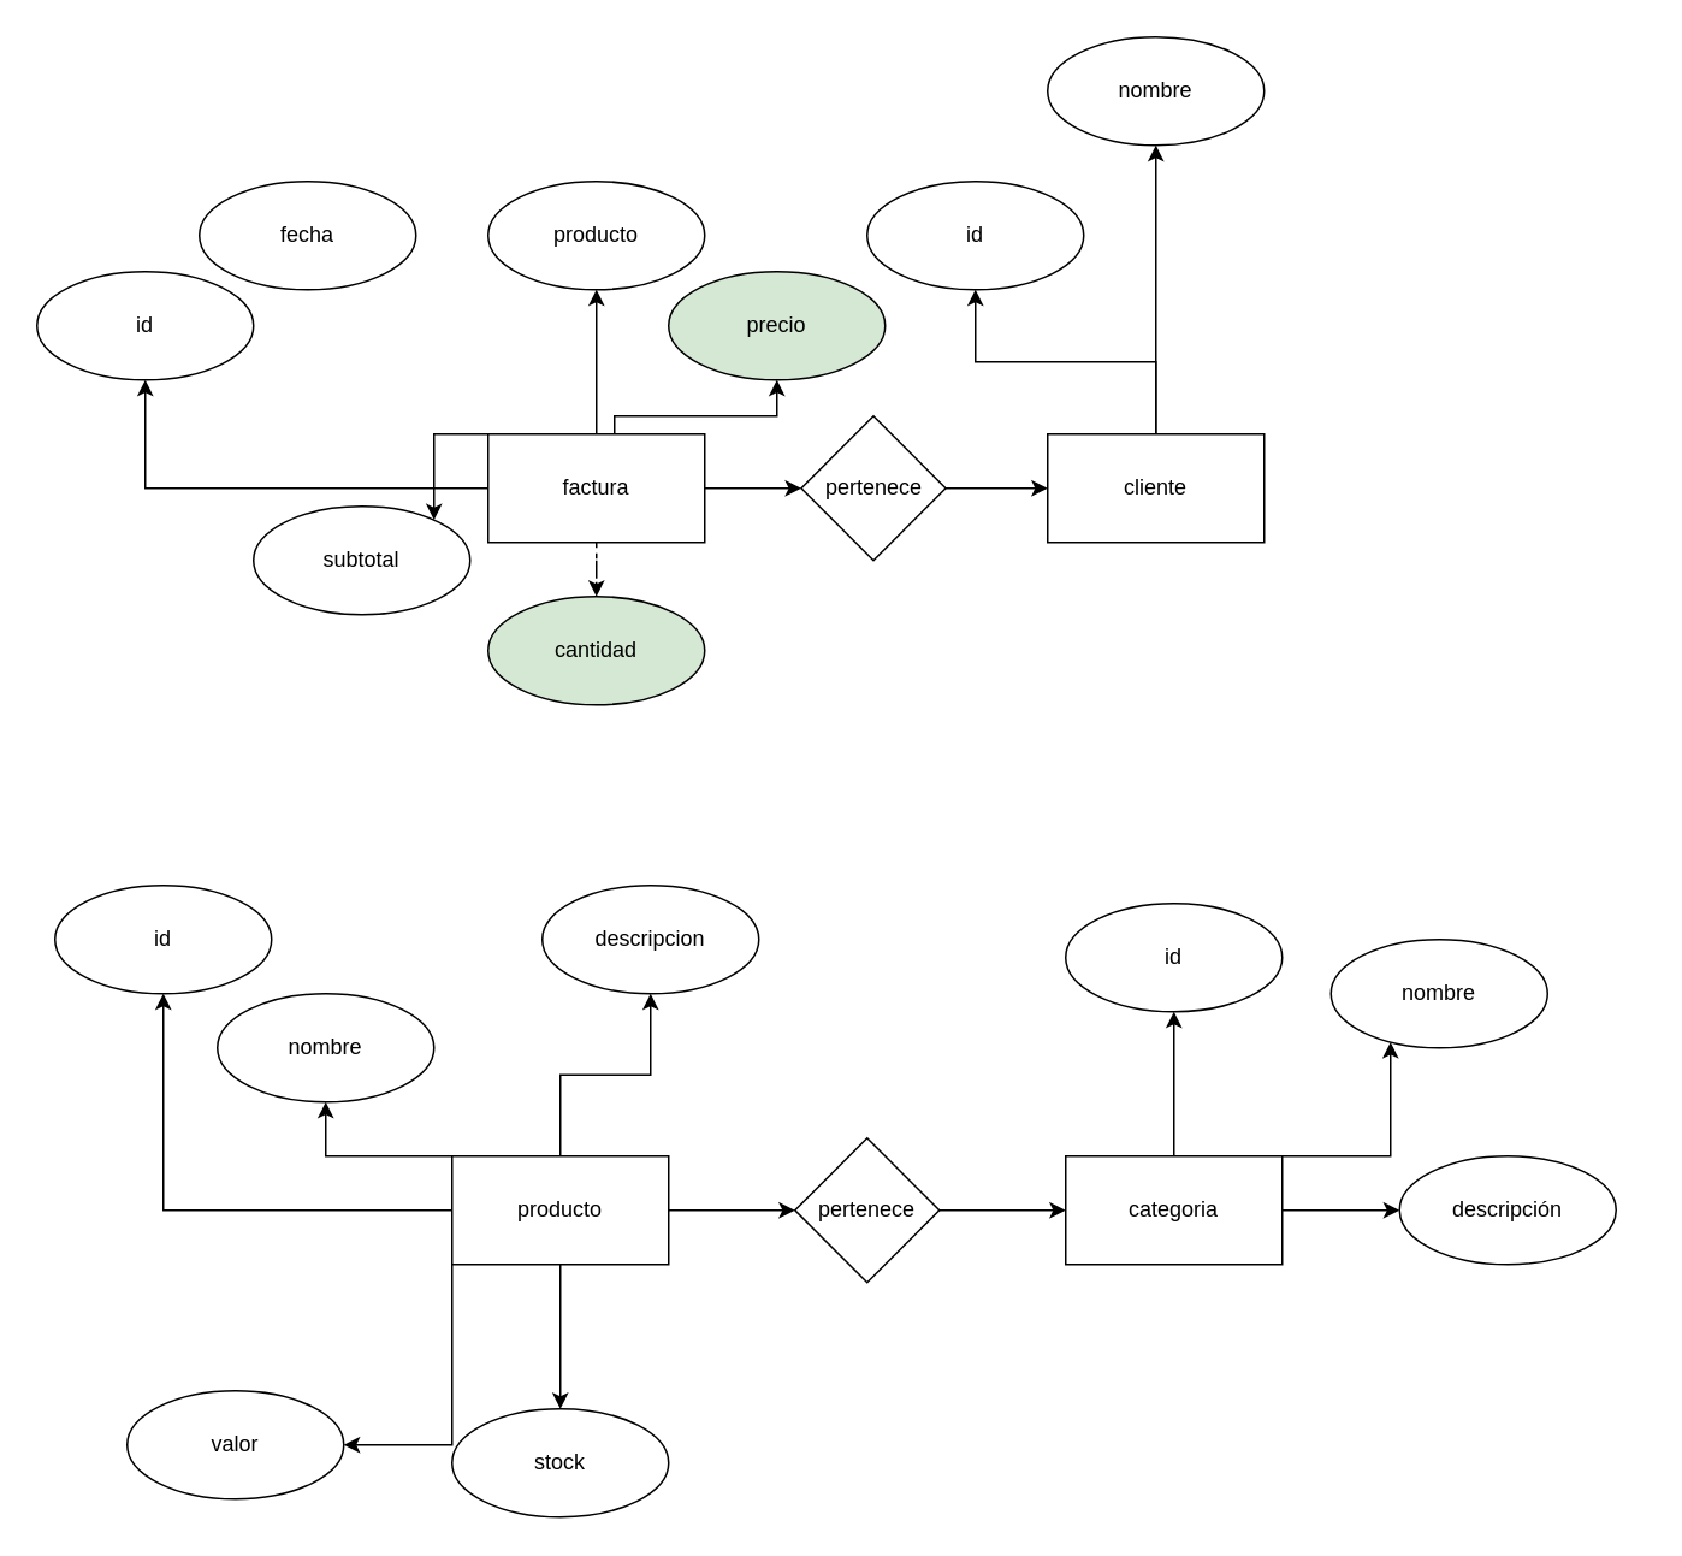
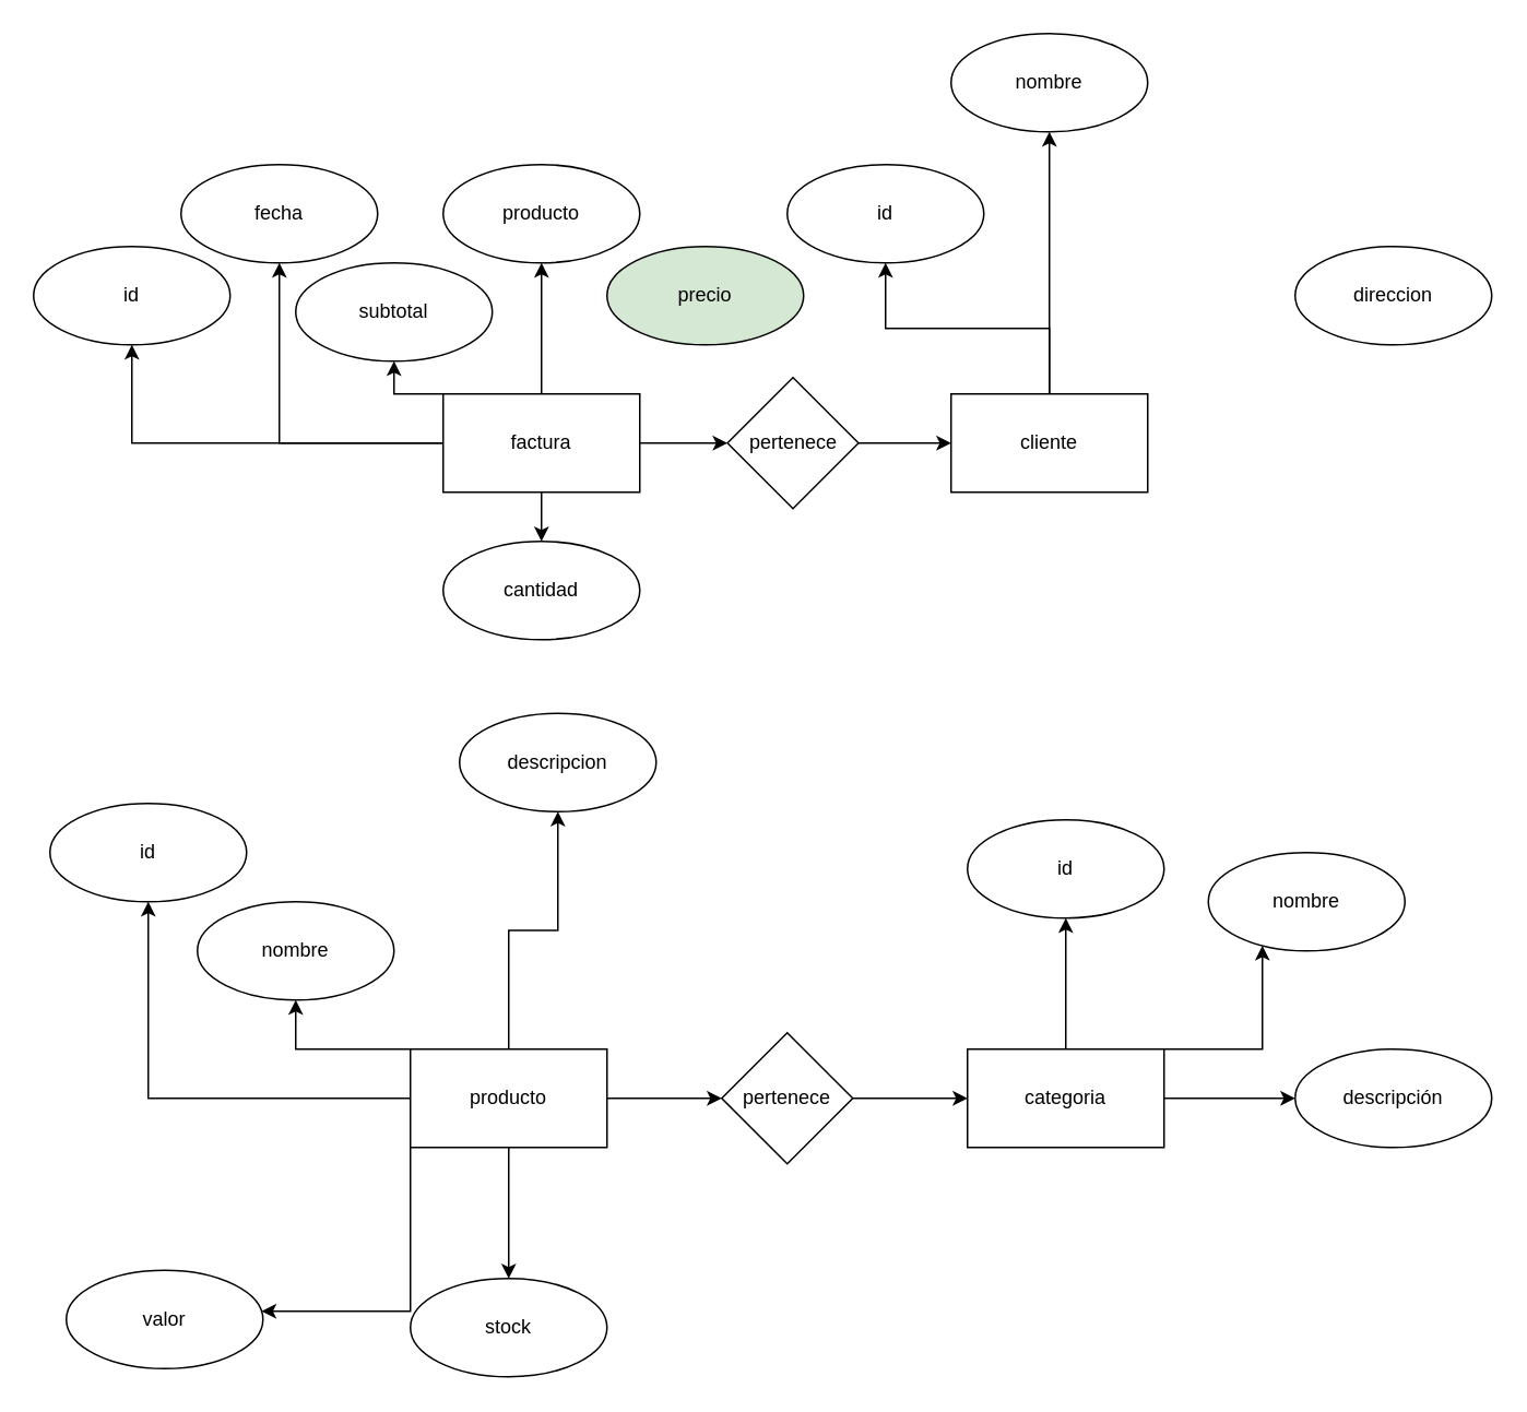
  <mxCell id="0" />
  <mxCell id="1" parent="0" />
  <mxCell id="2" value="" style="edgeStyle=orthogonalEdgeStyle;rounded=0;orthogonalLoop=1;jettySize=auto;html=1;" edge="1" parent="1" source="9" target="24"><mxGeometry relative="1" as="geometry" /></mxCell>
  <mxCell id="3" value="" style="edgeStyle=orthogonalEdgeStyle;rounded=0;orthogonalLoop=1;jettySize=auto;html=1;" edge="1" parent="1" source="9" target="25"><mxGeometry relative="1" as="geometry" /></mxCell>
- <mxCell id="5" value="" style="edgeStyle=orthogonalEdgeStyle;rounded=0;orthogonalLoop=1;jettySize=auto;html=1;" edge="1" parent="1" source="9" target="27"><mxGeometry relative="1" as="geometry"><Array as="points"><mxPoint x="340" y="230" /><mxPoint x="430" y="230" /></Array></mxGeometry></mxCell>
+ <mxCell id="4" value="" style="edgeStyle=orthogonalEdgeStyle;rounded=0;orthogonalLoop=1;jettySize=auto;html=1;" edge="1" parent="1" source="9" target="26"><mxGeometry relative="1" as="geometry" /></mxCell>
  <mxCell id="6" value="" style="edgeStyle=orthogonalEdgeStyle;rounded=0;orthogonalLoop=1;jettySize=auto;html=1;" edge="1" parent="1" source="9" target="28"><mxGeometry relative="1" as="geometry"><Array as="points"><mxPoint x="240" y="240" /></Array></mxGeometry></mxCell>
  <mxCell id="7" value="" style="edgeStyle=orthogonalEdgeStyle;rounded=0;orthogonalLoop=1;jettySize=auto;html=1;" edge="1" parent="1" source="9" target="33"><mxGeometry relative="1" as="geometry" /></mxCell>
- <mxCell id="8" value="" style="edgeStyle=orthogonalEdgeStyle;rounded=0;orthogonalLoop=1;jettySize=auto;html=1;dashed=1;" edge="1" parent="1" source="9" target="44"><mxGeometry relative="1" as="geometry" /></mxCell>
+ <mxCell id="8" value="" style="edgeStyle=orthogonalEdgeStyle;rounded=0;orthogonalLoop=1;jettySize=auto;html=1;" edge="1" parent="1" source="9" target="44"><mxGeometry relative="1" as="geometry" /></mxCell>
  <mxCell id="9" value="factura" style="rounded=0;whiteSpace=wrap;html=1;" vertex="1" parent="1"><mxGeometry x="270" y="240" width="120" height="60" as="geometry" /></mxCell>
  <mxCell id="10" value="" style="edgeStyle=orthogonalEdgeStyle;rounded=0;orthogonalLoop=1;jettySize=auto;html=1;" edge="1" parent="1" source="12" target="30"><mxGeometry relative="1" as="geometry" /></mxCell>
  <mxCell id="11" value="" style="edgeStyle=orthogonalEdgeStyle;rounded=0;orthogonalLoop=1;jettySize=auto;html=1;" edge="1" parent="1" source="12" target="31"><mxGeometry relative="1" as="geometry" /></mxCell>
  <mxCell id="12" value="cliente" style="rounded=0;whiteSpace=wrap;html=1;" vertex="1" parent="1"><mxGeometry x="580" y="240" width="120" height="60" as="geometry" /></mxCell>
  <mxCell id="13" value="" style="edgeStyle=orthogonalEdgeStyle;rounded=0;orthogonalLoop=1;jettySize=auto;html=1;" edge="1" parent="1" source="19" target="35"><mxGeometry relative="1" as="geometry" /></mxCell>
  <mxCell id="14" value="" style="edgeStyle=orthogonalEdgeStyle;rounded=0;orthogonalLoop=1;jettySize=auto;html=1;" edge="1" parent="1" source="19" target="36"><mxGeometry relative="1" as="geometry"><Array as="points"><mxPoint x="180" y="640" /></Array></mxGeometry></mxCell>
  <mxCell id="15" value="" style="edgeStyle=orthogonalEdgeStyle;rounded=0;orthogonalLoop=1;jettySize=auto;html=1;" edge="1" parent="1" source="19" target="37"><mxGeometry relative="1" as="geometry" /></mxCell>
  <mxCell id="16" value="" style="edgeStyle=orthogonalEdgeStyle;rounded=0;orthogonalLoop=1;jettySize=auto;html=1;" edge="1" parent="1" source="19" target="38"><mxGeometry relative="1" as="geometry" /></mxCell>
  <mxCell id="17" value="" style="edgeStyle=orthogonalEdgeStyle;rounded=0;orthogonalLoop=1;jettySize=auto;html=1;" edge="1" parent="1" source="19" target="42"><mxGeometry relative="1" as="geometry" /></mxCell>
  <mxCell id="18" value="" style="edgeStyle=orthogonalEdgeStyle;rounded=0;orthogonalLoop=1;jettySize=auto;html=1;" edge="1" parent="1" source="19" target="43"><mxGeometry relative="1" as="geometry"><Array as="points"><mxPoint x="250" y="800" /></Array></mxGeometry></mxCell>
  <mxCell id="19" value="producto" style="rounded=0;whiteSpace=wrap;html=1;" vertex="1" parent="1"><mxGeometry x="250" y="640" width="120" height="60" as="geometry" /></mxCell>
  <mxCell id="20" value="" style="edgeStyle=orthogonalEdgeStyle;rounded=0;orthogonalLoop=1;jettySize=auto;html=1;" edge="1" parent="1" source="23" target="39"><mxGeometry relative="1" as="geometry" /></mxCell>
  <mxCell id="21" value="" style="edgeStyle=orthogonalEdgeStyle;rounded=0;orthogonalLoop=1;jettySize=auto;html=1;" edge="1" parent="1" source="23" target="40"><mxGeometry relative="1" as="geometry" /></mxCell>
  <mxCell id="22" value="" style="edgeStyle=orthogonalEdgeStyle;rounded=0;orthogonalLoop=1;jettySize=auto;html=1;" edge="1" parent="1" source="23" target="41"><mxGeometry relative="1" as="geometry"><Array as="points"><mxPoint x="770" y="640" /></Array></mxGeometry></mxCell>
  <mxCell id="23" value="categoria" style="rounded=0;whiteSpace=wrap;html=1;" vertex="1" parent="1"><mxGeometry x="590" y="640" width="120" height="60" as="geometry" /></mxCell>
  <mxCell id="24" value="producto" style="ellipse;whiteSpace=wrap;html=1;rounded=0;" vertex="1" parent="1"><mxGeometry x="270" y="100" width="120" height="60" as="geometry" /></mxCell>
  <mxCell id="25" value="id" style="ellipse;whiteSpace=wrap;html=1;rounded=0;" vertex="1" parent="1"><mxGeometry x="20" y="150" width="120" height="60" as="geometry" /></mxCell>
  <mxCell id="26" value="fecha" style="ellipse;whiteSpace=wrap;html=1;rounded=0;" vertex="1" parent="1"><mxGeometry x="110" y="100" width="120" height="60" as="geometry" /></mxCell>
  <mxCell id="27" value="precio" style="ellipse;whiteSpace=wrap;html=1;rounded=0;fillColor=#d5e8d4;" vertex="1" parent="1"><mxGeometry x="370" y="150" width="120" height="60" as="geometry" /></mxCell>
- <mxCell id="28" value="subtotal" style="ellipse;whiteSpace=wrap;html=1;rounded=0;" vertex="1" parent="1"><mxGeometry x="140" y="280" width="120" height="60" as="geometry" /></mxCell>
+ <mxCell id="28" value="subtotal" style="ellipse;whiteSpace=wrap;html=1;rounded=0;" vertex="1" parent="1"><mxGeometry x="180" y="160" width="120" height="60" as="geometry" /></mxCell>
+ <mxCell id="29" value="direccion" style="ellipse;whiteSpace=wrap;html=1;rounded=0;" vertex="1" parent="1"><mxGeometry x="790" y="150" width="120" height="60" as="geometry" /></mxCell>
  <mxCell id="30" value="id" style="ellipse;whiteSpace=wrap;html=1;rounded=0;" vertex="1" parent="1"><mxGeometry x="480" y="100" width="120" height="60" as="geometry" /></mxCell>
  <mxCell id="31" value="nombre" style="ellipse;whiteSpace=wrap;html=1;rounded=0;" vertex="1" parent="1"><mxGeometry x="580" y="20" width="120" height="60" as="geometry" /></mxCell>
  <mxCell id="32" value="" style="edgeStyle=orthogonalEdgeStyle;rounded=0;orthogonalLoop=1;jettySize=auto;html=1;" edge="1" parent="1" source="33" target="12"><mxGeometry relative="1" as="geometry" /></mxCell>
  <mxCell id="33" value="pertenece" style="rhombus;whiteSpace=wrap;html=1;rounded=0;" vertex="1" parent="1"><mxGeometry x="443.5" y="230" width="80" height="80" as="geometry" /></mxCell>
  <mxCell id="34" value="" style="edgeStyle=orthogonalEdgeStyle;rounded=0;orthogonalLoop=1;jettySize=auto;html=1;" edge="1" parent="1" source="35" target="23"><mxGeometry relative="1" as="geometry" /></mxCell>
  <mxCell id="35" value="pertenece" style="rhombus;whiteSpace=wrap;html=1;rounded=0;" vertex="1" parent="1"><mxGeometry x="440" y="630" width="80" height="80" as="geometry" /></mxCell>
  <mxCell id="36" value="nombre" style="ellipse;whiteSpace=wrap;html=1;rounded=0;" vertex="1" parent="1"><mxGeometry x="120" y="550" width="120" height="60" as="geometry" /></mxCell>
- <mxCell id="37" value="descripcion" style="ellipse;whiteSpace=wrap;html=1;rounded=0;" vertex="1" parent="1"><mxGeometry x="300" y="490" width="120" height="60" as="geometry" /></mxCell>
+ <mxCell id="37" value="descripcion" style="ellipse;whiteSpace=wrap;html=1;rounded=0;" vertex="1" parent="1"><mxGeometry x="280" y="435" width="120" height="60" as="geometry" /></mxCell>
  <mxCell id="38" value="id" style="ellipse;whiteSpace=wrap;html=1;rounded=0;" vertex="1" parent="1"><mxGeometry y="490" width="120" height="60" as="geometry" x="30" /></mxCell>
  <mxCell id="39" value="id" style="ellipse;whiteSpace=wrap;html=1;rounded=0;" vertex="1" parent="1"><mxGeometry x="590" y="500" width="120" height="60" as="geometry" /></mxCell>
- <mxCell id="40" value="descripción" style="ellipse;whiteSpace=wrap;html=1;rounded=0;" vertex="1" parent="1"><mxGeometry x="775" y="640" width="120" height="60" as="geometry" /></mxCell>
+ <mxCell id="40" value="descripción" style="ellipse;whiteSpace=wrap;html=1;rounded=0;" vertex="1" parent="1"><mxGeometry x="790" y="640" width="120" height="60" as="geometry" /></mxCell>
  <mxCell id="41" value="nombre" style="ellipse;whiteSpace=wrap;html=1;rounded=0;" vertex="1" parent="1"><mxGeometry x="737" y="520" width="120" height="60" as="geometry" /></mxCell>
  <mxCell id="42" value="stock" style="ellipse;whiteSpace=wrap;html=1;rounded=0;" vertex="1" parent="1"><mxGeometry x="250" y="780" width="120" height="60" as="geometry" /></mxCell>
- <mxCell id="43" value="valor" style="ellipse;whiteSpace=wrap;html=1;rounded=0;" vertex="1" parent="1"><mxGeometry x="70" y="770" width="120" height="60" as="geometry" /></mxCell>
- <mxCell id="44" value="cantidad" style="ellipse;whiteSpace=wrap;html=1;rounded=0;fillColor=#d5e8d4;" vertex="1" parent="1"><mxGeometry x="270" y="330" width="120" height="60" as="geometry" /></mxCell>
+ <mxCell id="43" value="valor" style="ellipse;whiteSpace=wrap;html=1;rounded=0;" vertex="1" parent="1"><mxGeometry x="40" y="775" width="120" height="60" as="geometry" /></mxCell>
+ <mxCell id="44" value="cantidad" style="ellipse;whiteSpace=wrap;html=1;rounded=0;" vertex="1" parent="1"><mxGeometry x="270" y="330" width="120" height="60" as="geometry" /></mxCell>
